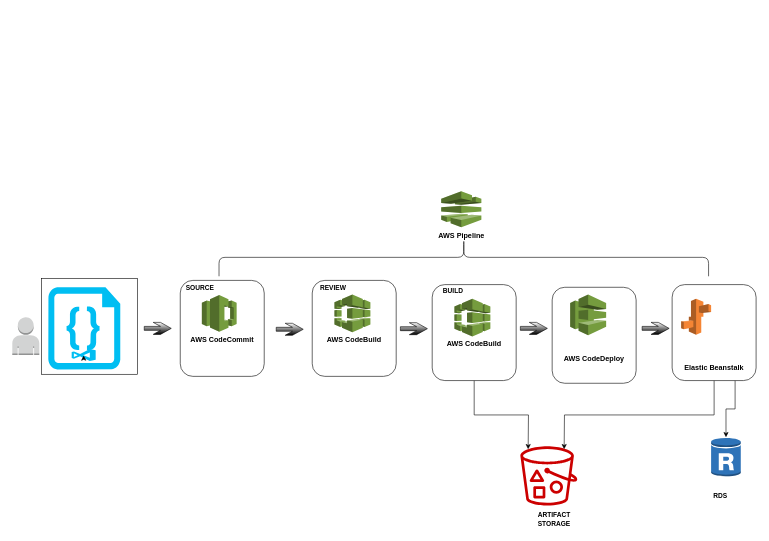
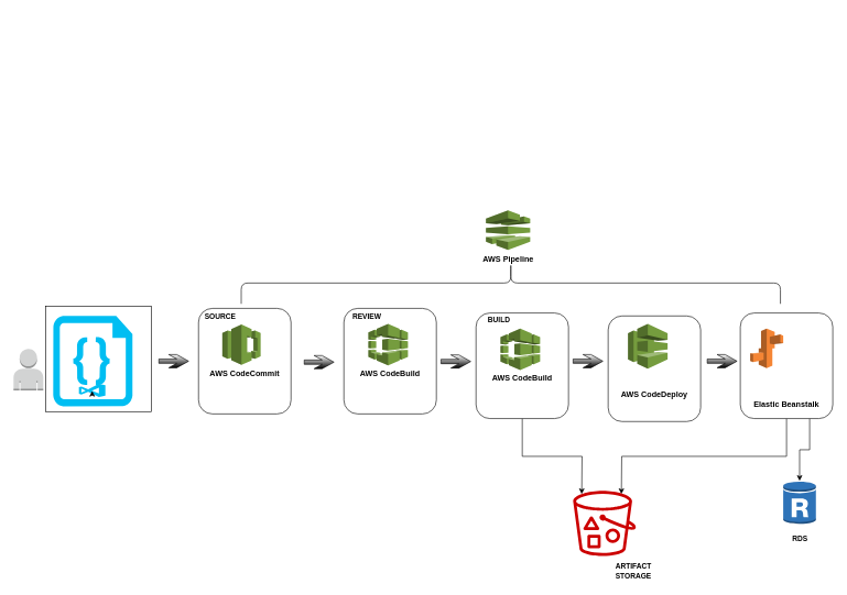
  <mxCell id="0" />
  <mxCell id="1" parent="0" />
  <mxCell id="2" value="" style="rounded=1;whiteSpace=wrap;html=1;" vertex="1" parent="1"><mxGeometry x="300" y="466.5" width="140" height="160" as="geometry" /></mxCell>
  <mxCell id="3" value="" style="whiteSpace=wrap;html=1;" vertex="1" parent="1"><mxGeometry x="69" y="463" width="160" height="160" as="geometry" /></mxCell>
  <mxCell id="4" value="" style="outlineConnect=0;dashed=0;verticalLabelPosition=bottom;verticalAlign=top;align=center;html=1;shape=mxgraph.aws3.user;fillColor=#D2D3D3;gradientColor=none;" vertex="1" parent="1"><mxGeometry x="20" y="528" width="45" height="63" as="geometry" /></mxCell>
  <mxCell id="5" value="" style="verticalLabelPosition=bottom;html=1;verticalAlign=top;align=center;strokeColor=none;fillColor=#00BEF2;shape=mxgraph.azure.visual_studio_online;" vertex="1" parent="1"><mxGeometry x="119" y="581" width="40" height="20" as="geometry" /></mxCell>
  <mxCell id="6" value="" style="verticalLabelPosition=bottom;html=1;verticalAlign=top;align=center;strokeColor=none;fillColor=#00BEF2;shape=mxgraph.azure.code_file;pointerEvents=1;" vertex="1" parent="1"><mxGeometry x="80" y="478" width="120" height="137" as="geometry" /></mxCell>
  <mxCell id="7" style="edgeStyle=orthogonalEdgeStyle;rounded=0;orthogonalLoop=1;jettySize=auto;html=1;exitX=0.5;exitY=0.75;exitDx=0;exitDy=0;exitPerimeter=0;entryX=0.5;entryY=0.533;entryDx=0;entryDy=0;entryPerimeter=0;" edge="1" parent="1" source="5" target="5"><mxGeometry relative="1" as="geometry" /></mxCell>
  <mxCell id="8" value="" style="shape=image;html=1;verticalAlign=top;verticalLabelPosition=bottom;labelBackgroundColor=#ffffff;imageAspect=0;aspect=fixed;image=https://cdn2.iconfinder.com/data/icons/boxicons-regular-vol-2/24/bx-git-repo-forked-128.png" vertex="1" parent="1"><mxGeometry x="159" y="548" width="30" height="30" as="geometry" /></mxCell>
  <mxCell id="9" value="&lt;b&gt;AWS CodeCommit&lt;/b&gt;" style="text;strokeColor=none;align=center;fillColor=none;html=1;verticalAlign=middle;whiteSpace=wrap;rounded=0;" vertex="1" parent="1"><mxGeometry x="315" y="551" width="110" height="30" as="geometry" /></mxCell>
  <mxCell id="10" value="" style="rounded=1;whiteSpace=wrap;html=1;" vertex="1" parent="1"><mxGeometry x="520" y="466.5" width="140" height="160" as="geometry" /></mxCell>
  <mxCell id="11" value="" style="outlineConnect=0;dashed=0;verticalLabelPosition=bottom;verticalAlign=top;align=center;html=1;shape=mxgraph.aws3.codebuild;fillColor=#759C3E;gradientColor=none;" vertex="1" parent="1"><mxGeometry x="557" y="490" width="60" height="63" as="geometry" /></mxCell>
  <mxCell id="12" value="&lt;b&gt;AWS CodeBuild&lt;/b&gt;" style="text;strokeColor=none;align=center;fillColor=none;html=1;verticalAlign=middle;whiteSpace=wrap;rounded=0;" vertex="1" parent="1"><mxGeometry x="535" y="551" width="110" height="30" as="geometry" /></mxCell>
  <mxCell id="13" value="" style="outlineConnect=0;dashed=0;verticalLabelPosition=bottom;verticalAlign=top;align=center;html=1;shape=mxgraph.aws3.codecommit;fillColor=#759C3E;gradientColor=none;" vertex="1" parent="1"><mxGeometry x="336" y="491" width="58" height="61" as="geometry" /></mxCell>
  <mxCell id="14" value="&lt;b&gt;&lt;font style=&quot;font-size: 11px;&quot;&gt;SOURCE&lt;/font&gt;&lt;/b&gt;" style="text;strokeColor=none;align=center;fillColor=none;html=1;verticalAlign=middle;whiteSpace=wrap;rounded=0;" vertex="1" parent="1"><mxGeometry x="298" y="473.5" width="70" height="11.5" as="geometry" /></mxCell>
  <mxCell id="15" style="edgeStyle=orthogonalEdgeStyle;rounded=0;orthogonalLoop=1;jettySize=auto;html=1;exitX=0.5;exitY=1;exitDx=0;exitDy=0;" edge="1" parent="1" source="16"><mxGeometry relative="1" as="geometry"><mxPoint x="880" y="748" as="targetPoint" /></mxGeometry></mxCell>
  <mxCell id="16" value="" style="rounded=1;whiteSpace=wrap;html=1;" vertex="1" parent="1"><mxGeometry x="720" y="473.5" width="140" height="160" as="geometry" /></mxCell>
  <mxCell id="17" value="" style="outlineConnect=0;dashed=0;verticalLabelPosition=bottom;verticalAlign=top;align=center;html=1;shape=mxgraph.aws3.codebuild;fillColor=#759C3E;gradientColor=none;" vertex="1" parent="1"><mxGeometry x="757" y="497" width="60" height="63" as="geometry" /></mxCell>
  <mxCell id="18" value="&lt;b&gt;AWS CodeBuild&lt;/b&gt;" style="text;strokeColor=none;align=center;fillColor=none;html=1;verticalAlign=middle;whiteSpace=wrap;rounded=0;" vertex="1" parent="1"><mxGeometry x="735" y="558" width="110" height="30" as="geometry" /></mxCell>
  <mxCell id="19" value="&lt;b&gt;&lt;font style=&quot;font-size: 11px;&quot;&gt;REVIEW&lt;/font&gt;&lt;/b&gt;" style="text;strokeColor=none;align=center;fillColor=none;html=1;verticalAlign=middle;whiteSpace=wrap;rounded=0;" vertex="1" parent="1"><mxGeometry x="520" y="473.5" width="70" height="11.5" as="geometry" /></mxCell>
  <mxCell id="20" value="&lt;b&gt;&lt;font style=&quot;font-size: 11px;&quot;&gt;BUILD&lt;/font&gt;&lt;/b&gt;" style="text;strokeColor=none;align=center;fillColor=none;html=1;verticalAlign=middle;whiteSpace=wrap;rounded=0;" vertex="1" parent="1"><mxGeometry x="720" y="478.5" width="70" height="11.5" as="geometry" /></mxCell>
  <mxCell id="21" value="" style="rounded=1;whiteSpace=wrap;html=1;" vertex="1" parent="1"><mxGeometry x="920" y="478" width="140" height="160" as="geometry" /></mxCell>
  <mxCell id="22" value="&lt;b&gt;AWS CodeDeploy&lt;/b&gt;" style="text;strokeColor=none;align=center;fillColor=none;html=1;verticalAlign=middle;whiteSpace=wrap;rounded=0;" vertex="1" parent="1"><mxGeometry x="935" y="582.5" width="110" height="30" as="geometry" /></mxCell>
  <mxCell id="23" value="" style="outlineConnect=0;dashed=0;verticalLabelPosition=bottom;verticalAlign=top;align=center;html=1;shape=mxgraph.aws3.codedeploy;fillColor=#759C3E;gradientColor=none;" vertex="1" parent="1"><mxGeometry x="950" y="490" width="60" height="68" as="geometry" /></mxCell>
  <mxCell id="24" style="edgeStyle=orthogonalEdgeStyle;rounded=0;orthogonalLoop=1;jettySize=auto;html=1;exitX=0.5;exitY=1;exitDx=0;exitDy=0;" edge="1" parent="1" source="26"><mxGeometry relative="1" as="geometry"><mxPoint x="940" y="748" as="targetPoint" /></mxGeometry></mxCell>
  <mxCell id="25" style="edgeStyle=orthogonalEdgeStyle;rounded=0;orthogonalLoop=1;jettySize=auto;html=1;exitX=0.75;exitY=1;exitDx=0;exitDy=0;" edge="1" parent="1" source="26" target="30"><mxGeometry relative="1" as="geometry" /></mxCell>
  <mxCell id="26" value="" style="rounded=1;whiteSpace=wrap;html=1;" vertex="1" parent="1"><mxGeometry x="1120" y="473.5" width="140" height="160" as="geometry" /></mxCell>
  <mxCell id="27" value="&lt;b&gt;Elastic Beanstalk&lt;/b&gt;" style="text;strokeColor=none;align=center;fillColor=none;html=1;verticalAlign=middle;whiteSpace=wrap;rounded=0;" vertex="1" parent="1"><mxGeometry x="1135" y="598" width="110" height="30" as="geometry" /></mxCell>
  <mxCell id="28" value="" style="outlineConnect=0;dashed=0;verticalLabelPosition=bottom;verticalAlign=top;align=center;html=1;shape=mxgraph.aws3.elastic_beanstalk;fillColor=#F58534;gradientColor=none;" vertex="1" parent="1"><mxGeometry x="1135" y="497" width="50" height="60" as="geometry" /></mxCell>
  <mxCell id="29" value="" style="sketch=0;outlineConnect=0;fontColor=#232F3E;gradientColor=none;fillColor=#CC0000;strokeColor=none;dashed=0;verticalLabelPosition=bottom;verticalAlign=top;align=center;html=1;fontSize=12;fontStyle=0;aspect=fixed;pointerEvents=1;shape=mxgraph.aws4.bucket_with_objects;" vertex="1" parent="1"><mxGeometry x="867" y="743" width="95" height="98.79" as="geometry" /></mxCell>
  <mxCell id="30" value="" style="outlineConnect=0;dashed=0;verticalLabelPosition=bottom;verticalAlign=top;align=center;html=1;shape=mxgraph.aws3.rds_db_instance_read_replica;fillColor=#2E73B8;gradientColor=none;" vertex="1" parent="1"><mxGeometry x="1185" y="728" width="49.5" height="66" as="geometry" /></mxCell>
  <mxCell id="31" value="" style="shape=curlyBracket;whiteSpace=wrap;html=1;rounded=1;flipH=1;labelPosition=right;verticalLabelPosition=middle;align=left;verticalAlign=middle;rotation=-90;" vertex="1" parent="1"><mxGeometry x="741.12" y="20.01" width="63.13" height="816.12" as="geometry" /></mxCell>
- <mxCell id="32" value="&lt;b&gt;&lt;font style=&quot;font-size: 11px;&quot;&gt;ARTIFACT STORAGE&lt;/font&gt;&lt;/b&gt;" style="text;strokeColor=none;align=center;fillColor=none;html=1;verticalAlign=middle;whiteSpace=wrap;rounded=0;" vertex="1" parent="1"><mxGeometry x="872.5" y="849" width="100.5" height="30" as="geometry" /></mxCell>
- <mxCell id="33" value="&lt;b&gt;&lt;font style=&quot;font-size: 11px;&quot;&gt;RDS&lt;/font&gt;&lt;/b&gt;" style="text;strokeColor=none;align=center;fillColor=none;html=1;verticalAlign=middle;whiteSpace=wrap;rounded=0;" vertex="1" parent="1"><mxGeometry x="1175.5" y="811" width="49" height="30" as="geometry" /></mxCell>
+ <mxCell id="32" value="&lt;b&gt;&lt;font style=&quot;font-size: 11px;&quot;&gt;ARTIFACT STORAGE&lt;/font&gt;&lt;/b&gt;" style="text;strokeColor=none;align=center;fillColor=none;html=1;verticalAlign=middle;whiteSpace=wrap;rounded=0;" vertex="1" parent="1"><mxGeometry x="907.5" y="849" width="100.5" height="30" as="geometry" /></mxCell>
+ <mxCell id="33" value="&lt;b&gt;&lt;font style=&quot;font-size: 11px;&quot;&gt;RDS&lt;/font&gt;&lt;/b&gt;" style="text;strokeColor=none;align=center;fillColor=none;html=1;verticalAlign=middle;whiteSpace=wrap;rounded=0;" vertex="1" parent="1"><mxGeometry x="1185.5" y="801" width="49" height="30" as="geometry" /></mxCell>
  <mxCell id="34" value="" style="outlineConnect=0;dashed=0;verticalLabelPosition=bottom;verticalAlign=top;align=center;html=1;shape=mxgraph.aws3.codepipeline;fillColor=#759C3E;gradientColor=none;" vertex="1" parent="1"><mxGeometry x="735" y="318" width="67" height="60" as="geometry" /></mxCell>
  <mxCell id="35" value="&lt;b&gt;AWS Pipeline&lt;/b&gt;" style="text;strokeColor=none;align=center;fillColor=none;html=1;verticalAlign=middle;whiteSpace=wrap;rounded=0;" vertex="1" parent="1"><mxGeometry x="713.5" y="378" width="110" height="30" as="geometry" /></mxCell>
  <mxCell id="36" value="" style="html=1;shadow=0;dashed=0;align=center;verticalAlign=middle;shape=mxgraph.arrows2.sharpArrow;dy1=0.67;dx1=18;dx2=18;notch=0;gradientColor=default;" vertex="1" parent="1"><mxGeometry x="240" y="536.5" width="45" height="20" as="geometry" /></mxCell>
  <mxCell id="37" value="" style="html=1;shadow=0;dashed=0;align=center;verticalAlign=middle;shape=mxgraph.arrows2.sharpArrow;dy1=0.67;dx1=18;dx2=18;notch=0;gradientColor=default;" vertex="1" parent="1"><mxGeometry x="460" y="538" width="45" height="20" as="geometry" /></mxCell>
  <mxCell id="38" value="" style="html=1;shadow=0;dashed=0;align=center;verticalAlign=middle;shape=mxgraph.arrows2.sharpArrow;dy1=0.67;dx1=18;dx2=18;notch=0;gradientColor=default;" vertex="1" parent="1"><mxGeometry x="667" y="537" width="45" height="20" as="geometry" /></mxCell>
  <mxCell id="39" value="" style="html=1;shadow=0;dashed=0;align=center;verticalAlign=middle;shape=mxgraph.arrows2.sharpArrow;dy1=0.67;dx1=18;dx2=18;notch=0;gradientColor=default;" vertex="1" parent="1"><mxGeometry x="867" y="536.5" width="45" height="20" as="geometry" /></mxCell>
  <mxCell id="40" value="" style="html=1;shadow=0;dashed=0;align=center;verticalAlign=middle;shape=mxgraph.arrows2.sharpArrow;dy1=0.67;dx1=18;dx2=18;notch=0;gradientColor=default;" vertex="1" parent="1"><mxGeometry x="1070" y="536.5" width="45" height="20" as="geometry" /></mxCell>
